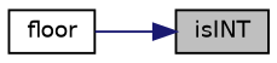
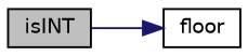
  digraph {
    rankdir=LR
    node [color=black fontname=Helvetica fontsize=10 shape=record style=filled]
    n1 [fillcolor=grey75 fontcolor=black height=0.2 label=isINT width=0.4]
    n2 [fillcolor=white height=0.2 label=floor width=0.4]
-   n2 -> n1 [color=midnightblue fontname=Helvetica fontsize=10 labelfontname=Helvetica labelfontsize=10 style=solid]
+   n1 -> n2 [color=midnightblue fontname=Helvetica fontsize=10 labelfontname=Helvetica labelfontsize=10 style=solid]
  }
